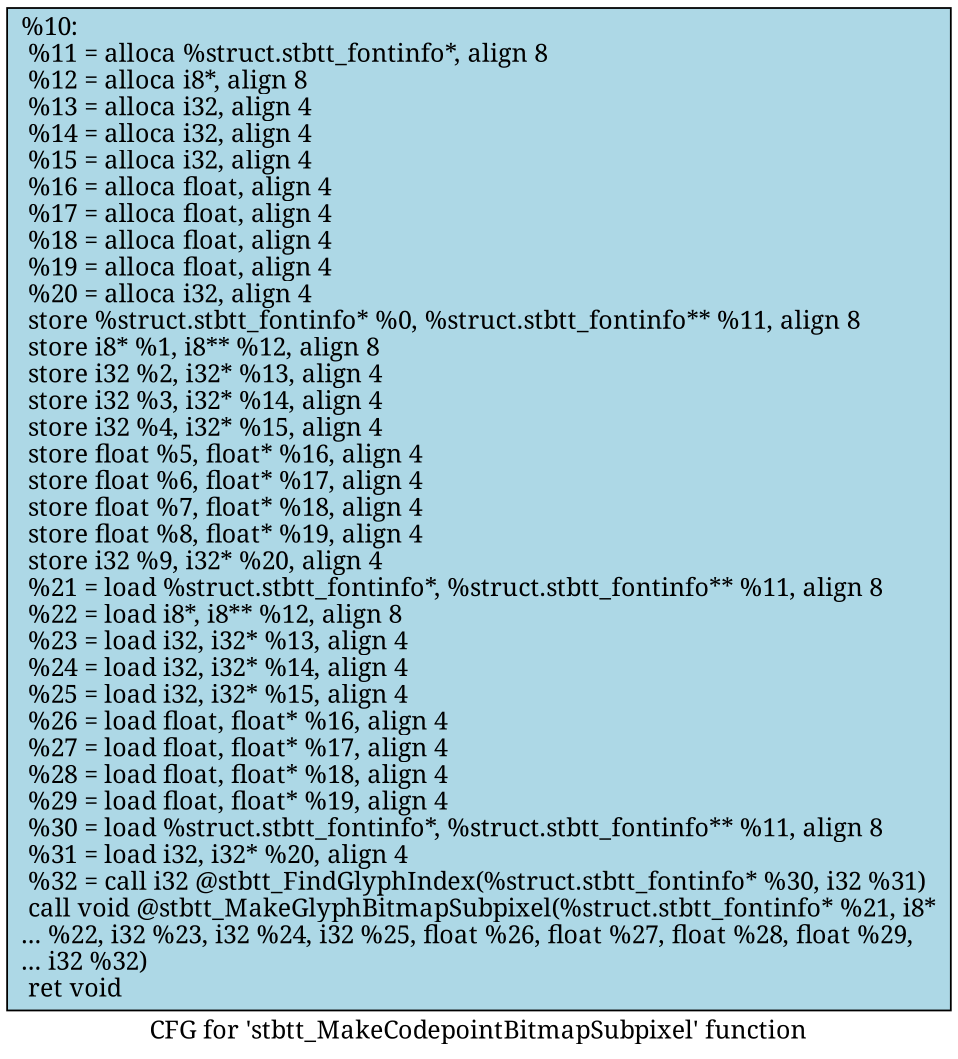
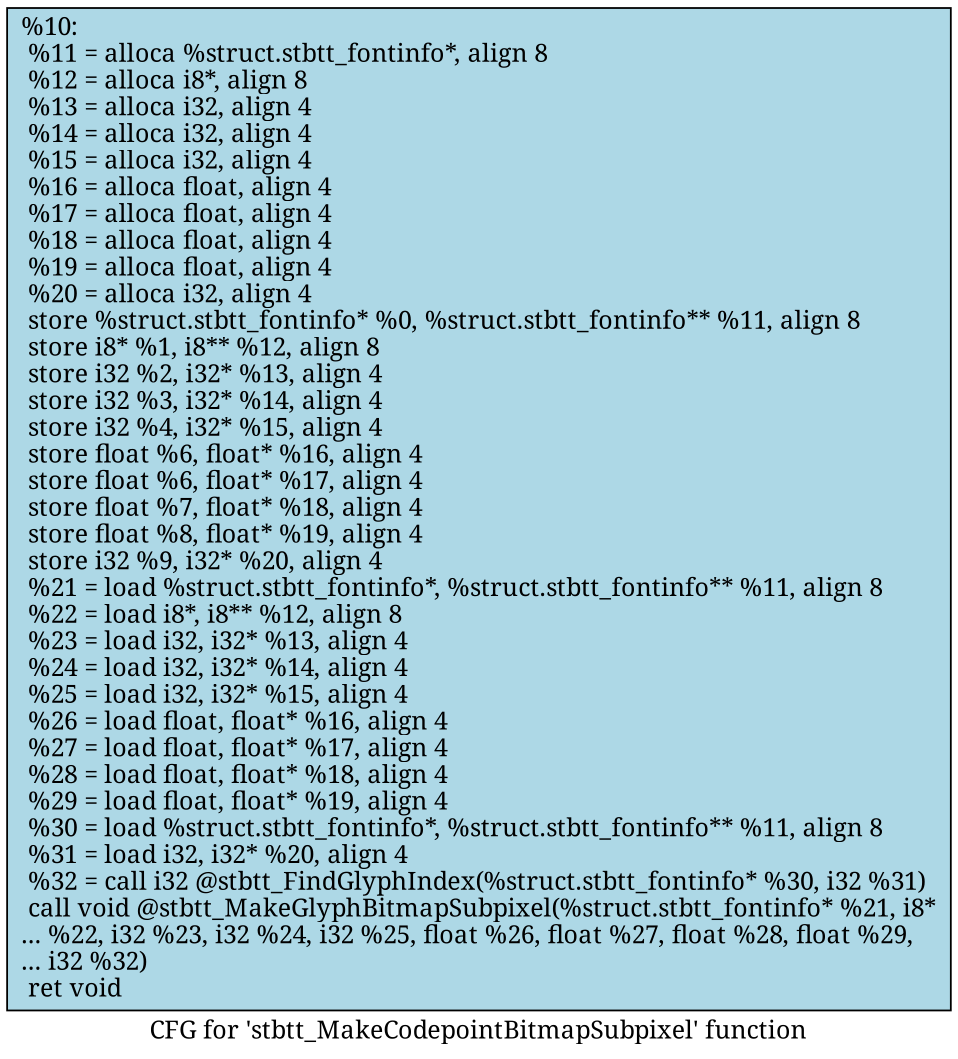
  digraph {
    label="CFG for 'stbtt_MakeCodepointBitmapSubpixel' function"
    rankdir=LR
    fontname="Noto Serif"
-   n1 [label="{%10:\l  %11 = alloca %struct.stbtt_fontinfo*, align 8\l  %12 = alloca i8*, align 8\l  %13 = alloca i32, align 4\l  %14 = alloca i32, align 4\l  %15 = alloca i32, align 4\l  %16 = alloca float, align 4\l  %17 = alloca float, align 4\l  %18 = alloca float, align 4\l  %19 = alloca float, align 4\l  %20 = alloca i32, align 4\l  store %struct.stbtt_fontinfo* %0, %struct.stbtt_fontinfo** %11, align 8\l  store i8* %1, i8** %12, align 8\l  store i32 %2, i32* %13, align 4\l  store i32 %3, i32* %14, align 4\l  store i32 %4, i32* %15, align 4\l  store float %5, float* %16, align 4\l  store float %6, float* %17, align 4\l  store float %7, float* %18, align 4\l  store float %8, float* %19, align 4\l  store i32 %9, i32* %20, align 4\l  %21 = load %struct.stbtt_fontinfo*, %struct.stbtt_fontinfo** %11, align 8\l  %22 = load i8*, i8** %12, align 8\l  %23 = load i32, i32* %13, align 4\l  %24 = load i32, i32* %14, align 4\l  %25 = load i32, i32* %15, align 4\l  %26 = load float, float* %16, align 4\l  %27 = load float, float* %17, align 4\l  %28 = load float, float* %18, align 4\l  %29 = load float, float* %19, align 4\l  %30 = load %struct.stbtt_fontinfo*, %struct.stbtt_fontinfo** %11, align 8\l  %31 = load i32, i32* %20, align 4\l  %32 = call i32 @stbtt_FindGlyphIndex(%struct.stbtt_fontinfo* %30, i32 %31)\l  call void @stbtt_MakeGlyphBitmapSubpixel(%struct.stbtt_fontinfo* %21, i8*\l... %22, i32 %23, i32 %24, i32 %25, float %26, float %27, float %28, float %29,\l... i32 %32)\l  ret void\l}" shape=record style=filled fillcolor=lightblue fontname="Noto Serif"]
+   n1 [label="{%10:\l  %11 = alloca %struct.stbtt_fontinfo*, align 8\l  %12 = alloca i8*, align 8\l  %13 = alloca i32, align 4\l  %14 = alloca i32, align 4\l  %15 = alloca i32, align 4\l  %16 = alloca float, align 4\l  %17 = alloca float, align 4\l  %18 = alloca float, align 4\l  %19 = alloca float, align 4\l  %20 = alloca i32, align 4\l  store %struct.stbtt_fontinfo* %0, %struct.stbtt_fontinfo** %11, align 8\l  store i8* %1, i8** %12, align 8\l  store i32 %2, i32* %13, align 4\l  store i32 %3, i32* %14, align 4\l  store i32 %4, i32* %15, align 4\l  store float %6, float* %16, align 4\l  store float %6, float* %17, align 4\l  store float %7, float* %18, align 4\l  store float %8, float* %19, align 4\l  store i32 %9, i32* %20, align 4\l  %21 = load %struct.stbtt_fontinfo*, %struct.stbtt_fontinfo** %11, align 8\l  %22 = load i8*, i8** %12, align 8\l  %23 = load i32, i32* %13, align 4\l  %24 = load i32, i32* %14, align 4\l  %25 = load i32, i32* %15, align 4\l  %26 = load float, float* %16, align 4\l  %27 = load float, float* %17, align 4\l  %28 = load float, float* %18, align 4\l  %29 = load float, float* %19, align 4\l  %30 = load %struct.stbtt_fontinfo*, %struct.stbtt_fontinfo** %11, align 8\l  %31 = load i32, i32* %20, align 4\l  %32 = call i32 @stbtt_FindGlyphIndex(%struct.stbtt_fontinfo* %30, i32 %31)\l  call void @stbtt_MakeGlyphBitmapSubpixel(%struct.stbtt_fontinfo* %21, i8*\l... %22, i32 %23, i32 %24, i32 %25, float %26, float %27, float %28, float %29,\l... i32 %32)\l  ret void\l}" shape=record style=filled fillcolor=lightblue fontname="Noto Serif"]
  }
